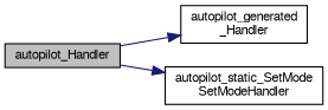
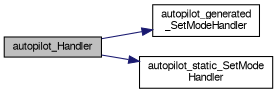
  digraph {
    rankdir=LR
    node [color=black fillcolor=white fontname=FreeSans fontsize=10 shape=record style=filled]
    edge [color=midnightblue fontname=FreeSans fontsize=10 labelfontname=FreeSans labelfontsize=10 style=solid]
    n1 [fillcolor=grey75 fontcolor=black height=0.2 label=autopilot_Handler width=0.4]
-   n2 [height=0.2 label="autopilot_generated\l_Handler" width=0.4]
-   n3 [height=0.2 label="autopilot_static_SetMode\lSetModeHandler" width=0.4]
+   n2 [height=0.2 label="autopilot_generated\l_SetModeHandler" width=0.4]
+   n3 [height=0.2 label="autopilot_static_SetMode\lHandler" width=0.4]
    n1 -> n2
    n1 -> n3
  }
